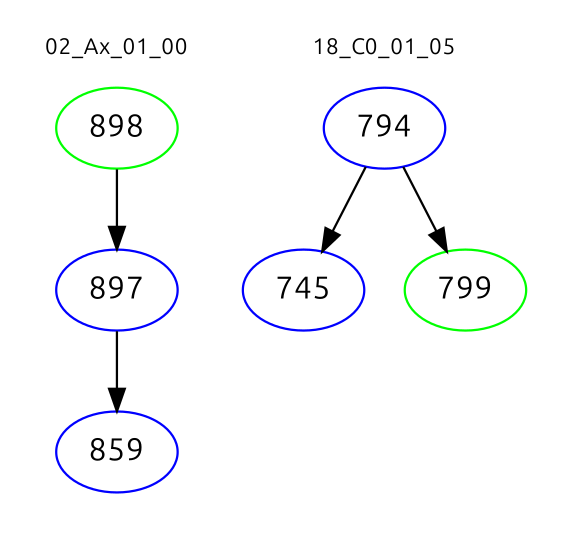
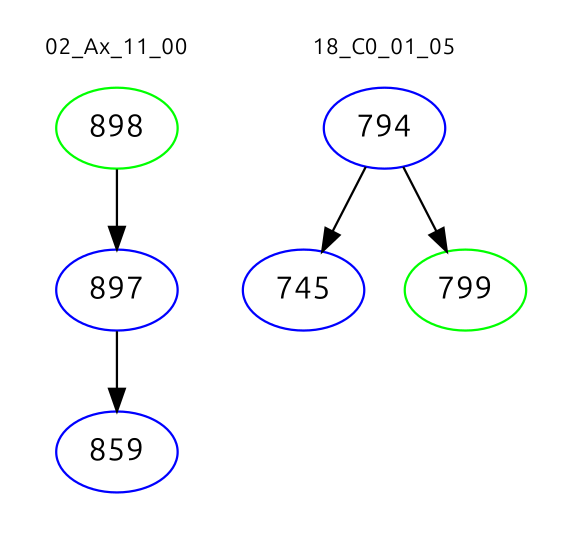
  digraph {
    fontname=Ubuntu
    node [color=blue fontname=Ubuntu]
    edge [color=black fontname=Ubuntu]
    n1 [label=897]
    n2 [label=859]
    n3 [color=green label=898]
    n4 [label=794]
    n5 [label=745]
    n6 [color=green label=799]
    subgraph cluster_1 {
      color=white
      fontsize=10
-     label="02_Ax_01_00"
+     label="02_Ax_11_00"
      n1
      n2
      n3
    }
    subgraph cluster_2 {
      color=white
      fontsize=10
      label="18_C0_01_05"
      n4
      n5
      n6
    }
    n1 -> n2
    n3 -> n1
    n4 -> n5
    n4 -> n6
  }
